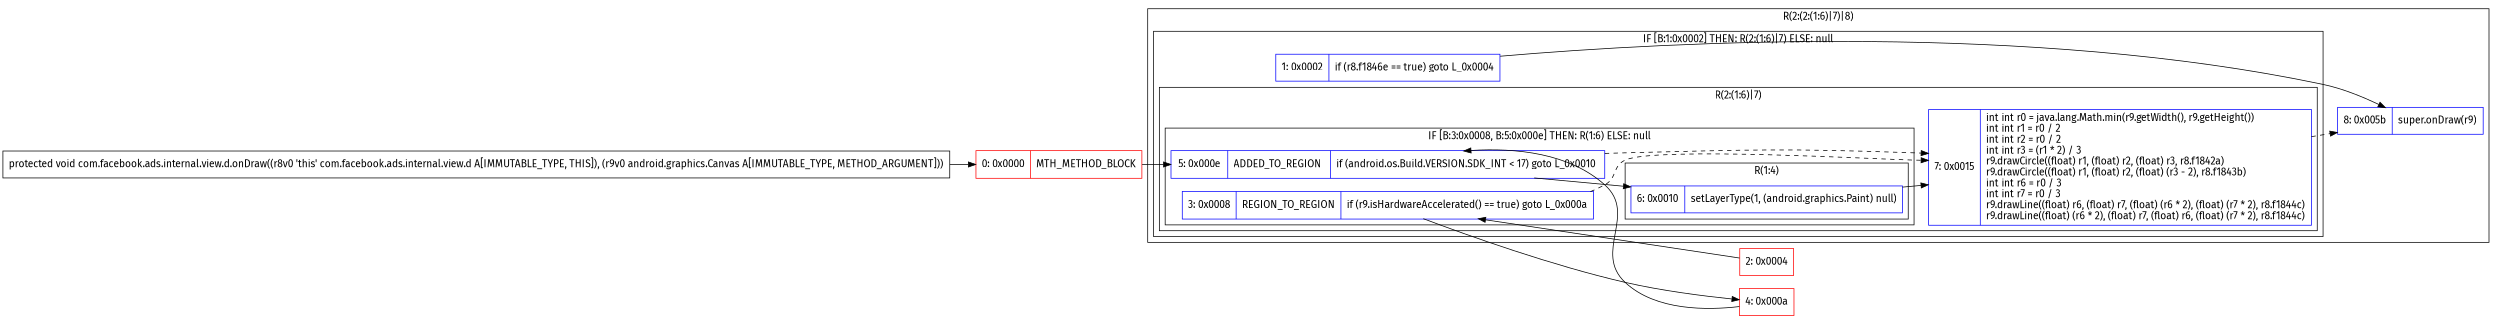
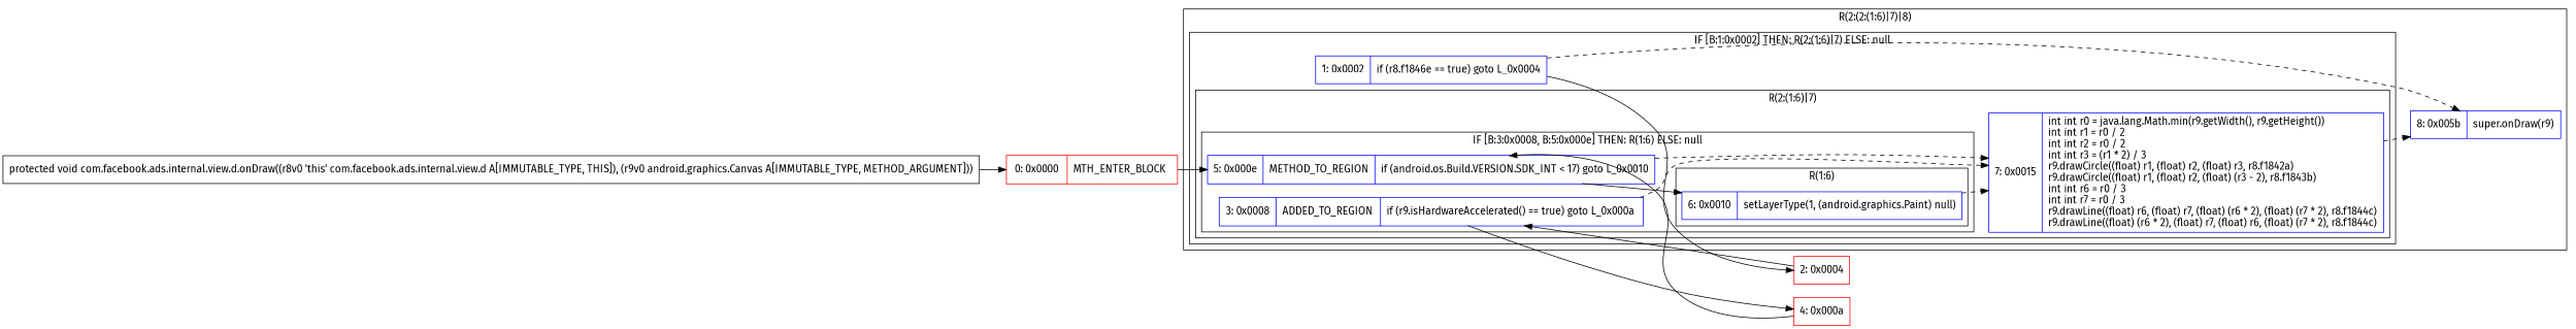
  digraph {
    fontname="Fira Sans"
    rankdir=LR
    node [color=blue fontname="Fira Sans" shape=record]
    edge [fontname="Fira Sans"]
    n1 [label="{6\:\ 0x0010|setLayerType(1, (android.graphics.Paint) null)\l}"]
-   n2 [label="{3\:\ 0x0008|REGION_TO_REGION\l|if (r9.isHardwareAccelerated() == true) goto L_0x000a\l}"]
-   n3 [label="{5\:\ 0x000e|ADDED_TO_REGION\l|if (android.os.Build.VERSION.SDK_INT \< 17) goto L_0x0010\l}"]
+   n2 [label="{3\:\ 0x0008|ADDED_TO_REGION\l|if (r9.isHardwareAccelerated() == true) goto L_0x000a\l}"]
+   n3 [label="{5\:\ 0x000e|METHOD_TO_REGION\l|if (android.os.Build.VERSION.SDK_INT \< 17) goto L_0x0010\l}"]
    n4 [label="{7\:\ 0x0015|int int r0 = java.lang.Math.min(r9.getWidth(), r9.getHeight())\lint int r1 = r0 \/ 2\lint int r2 = r0 \/ 2\lint int r3 = (r1 * 2) \/ 3\lr9.drawCircle((float) r1, (float) r2, (float) r3, r8.f1842a)\lr9.drawCircle((float) r1, (float) r2, (float) (r3 \- 2), r8.f1843b)\lint int r6 = r0 \/ 3\lint int r7 = r0 \/ 3\lr9.drawLine((float) r6, (float) r7, (float) (r6 * 2), (float) (r7 * 2), r8.f1844c)\lr9.drawLine((float) (r6 * 2), (float) r7, (float) r6, (float) (r7 * 2), r8.f1844c)\l}"]
    n5 [label="{1\:\ 0x0002|if (r8.f1846e == true) goto L_0x0004\l}"]
    n6 [label="{8\:\ 0x005b|super.onDraw(r9)\l}"]
    n7 [color=red label="{4\:\ 0x000a}"]
    n8 [color=red label="{2\:\ 0x0004}"]
-   n9 [color=red label="{0\:\ 0x0000|MTH_METHOD_BLOCK\l}"]
+   n9 [color=red label="{0\:\ 0x0000|MTH_ENTER_BLOCK\l}"]
    n10 [label="{protected void com.facebook.ads.internal.view.d.onDraw((r8v0 'this' com.facebook.ads.internal.view.d A[IMMUTABLE_TYPE, THIS]), (r9v0 android.graphics.Canvas A[IMMUTABLE_TYPE, METHOD_ARGUMENT])) }" color=""]
    subgraph cluster_1 {
      label="R(2:(2:(1:6)|7)|8)"
      n6
      subgraph cluster_2 {
        label="IF [B:1:0x0002] THEN: R(2:(1:6)|7) ELSE: null"
        n5
        subgraph cluster_3 {
          label="R(2:(1:6)|7)"
          n4
          subgraph cluster_4 {
            label="IF [B:3:0x0008, B:5:0x000e] THEN: R(1:6) ELSE: null"
            n2
            n3
            subgraph cluster_5 {
-             label="R(1:4)"
+             label="R(1:6)"
              n1
            }
          }
        }
      }
    }
-   n1 -> n4
+   n1 -> n4 [style=dashed]
    n2 -> n4 [style=dashed]
    n2 -> n7
    n3 -> n1
    n3 -> n4 [style=dashed]
    n4 -> n6 [style=dashed]
-   n5 -> n6 [style=solid]
+   n5 -> n6 [style=dashed]
+   n5 -> n8
    n7 -> n3
    n8 -> n2
    n9 -> n3
    n10 -> n9
  }
